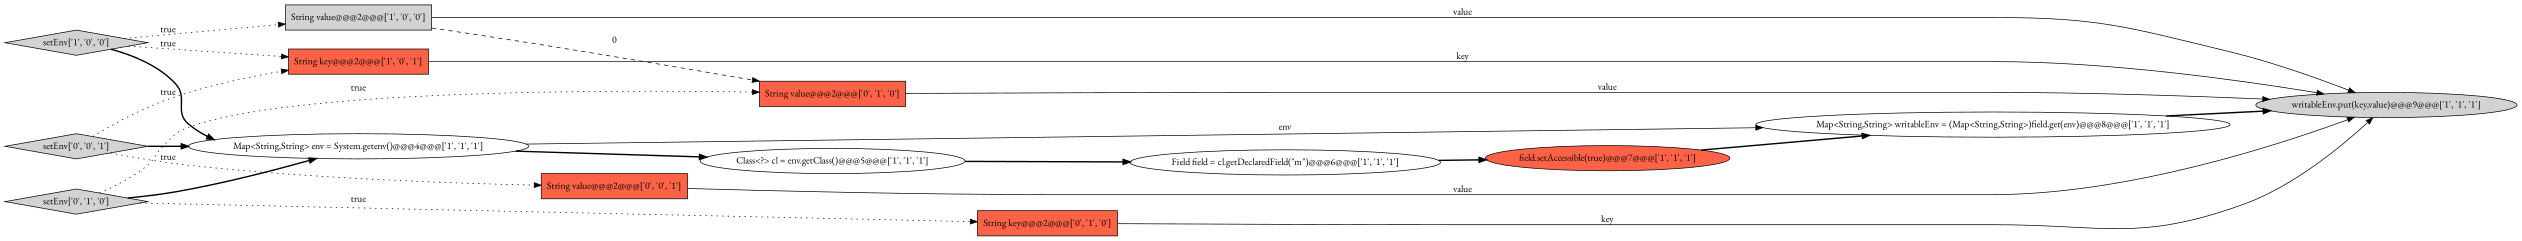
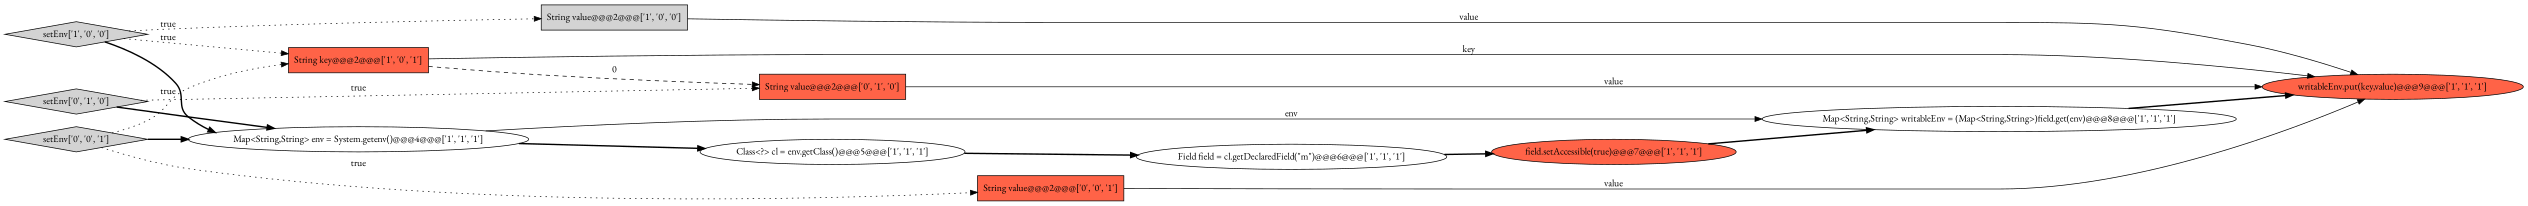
  digraph {
    fontname="EB Garamond"
    rankdir=LR
    node [fillcolor=lightgray fontname="EB Garamond" shape=ellipse style=filled]
    edge [fontname="EB Garamond" style=bold]
    n1 [label="String value@@@2@@@['1', '0', '0']" shape=box]
-   n2 [label="writableEnv.put(key,value)@@@9@@@['1', '1', '1']"]
+   n2 [fillcolor=tomato label="writableEnv.put(key,value)@@@9@@@['1', '1', '1']"]
    n3 [fillcolor=tomato label="String value@@@2@@@['0', '1', '0']" shape=box]
    n4 [label="setEnv['0', '0', '1']" shape=diamond]
    n5 [fillcolor=white label="Map<String,String> env = System.getenv()@@@4@@@['1', '1', '1']"]
    n6 [fillcolor=tomato label="String key@@@2@@@['1', '0', '1']" shape=box]
    n7 [fillcolor=tomato label="String value@@@2@@@['0', '0', '1']" shape=box]
    n8 [fillcolor=white label="Map<String,String> writableEnv = (Map<String,String>)field.get(env)@@@8@@@['1', '1', '1']"]
    n9 [fillcolor=white label="Class<?> cl = env.getClass()@@@5@@@['1', '1', '1']"]
    n10 [fillcolor=white label="Field field = cl.getDeclaredField(\"m\")@@@6@@@['1', '1', '1']"]
    n11 [fillcolor=tomato label="field.setAccessible(true)@@@7@@@['1', '1', '1']"]
    n12 [label="setEnv['1', '0', '0']" shape=diamond]
-   n13 [fillcolor=tomato label="String key@@@2@@@['0', '1', '0']" shape=box]
    n14 [label="setEnv['0', '1', '0']" shape=diamond]
    n1 -> n2 [label=value style=solid]
    n3 -> n2 [label=value style=solid]
    n4 -> n5
    n4 -> n6 [label=true style=dotted]
    n4 -> n7 [label=true style=dotted]
    n5 -> n8 [label=env style=solid]
    n5 -> n9
    n6 -> n2 [label=key style=solid]
-   n1 -> n3 [label=0 style=dashed]
+   n6 -> n3 [label=0 style=dashed]
    n7 -> n2 [label=value style=solid]
    n8 -> n2
    n9 -> n10
    n10 -> n11
    n11 -> n8
    n12 -> n1 [label=true style=dotted]
    n12 -> n5
    n12 -> n6 [label=true style=dotted]
-   n13 -> n2 [label=key style=solid]
    n14 -> n3 [label=true style=dotted]
    n14 -> n5
-   n14 -> n13 [label=true style=dotted]
  }
